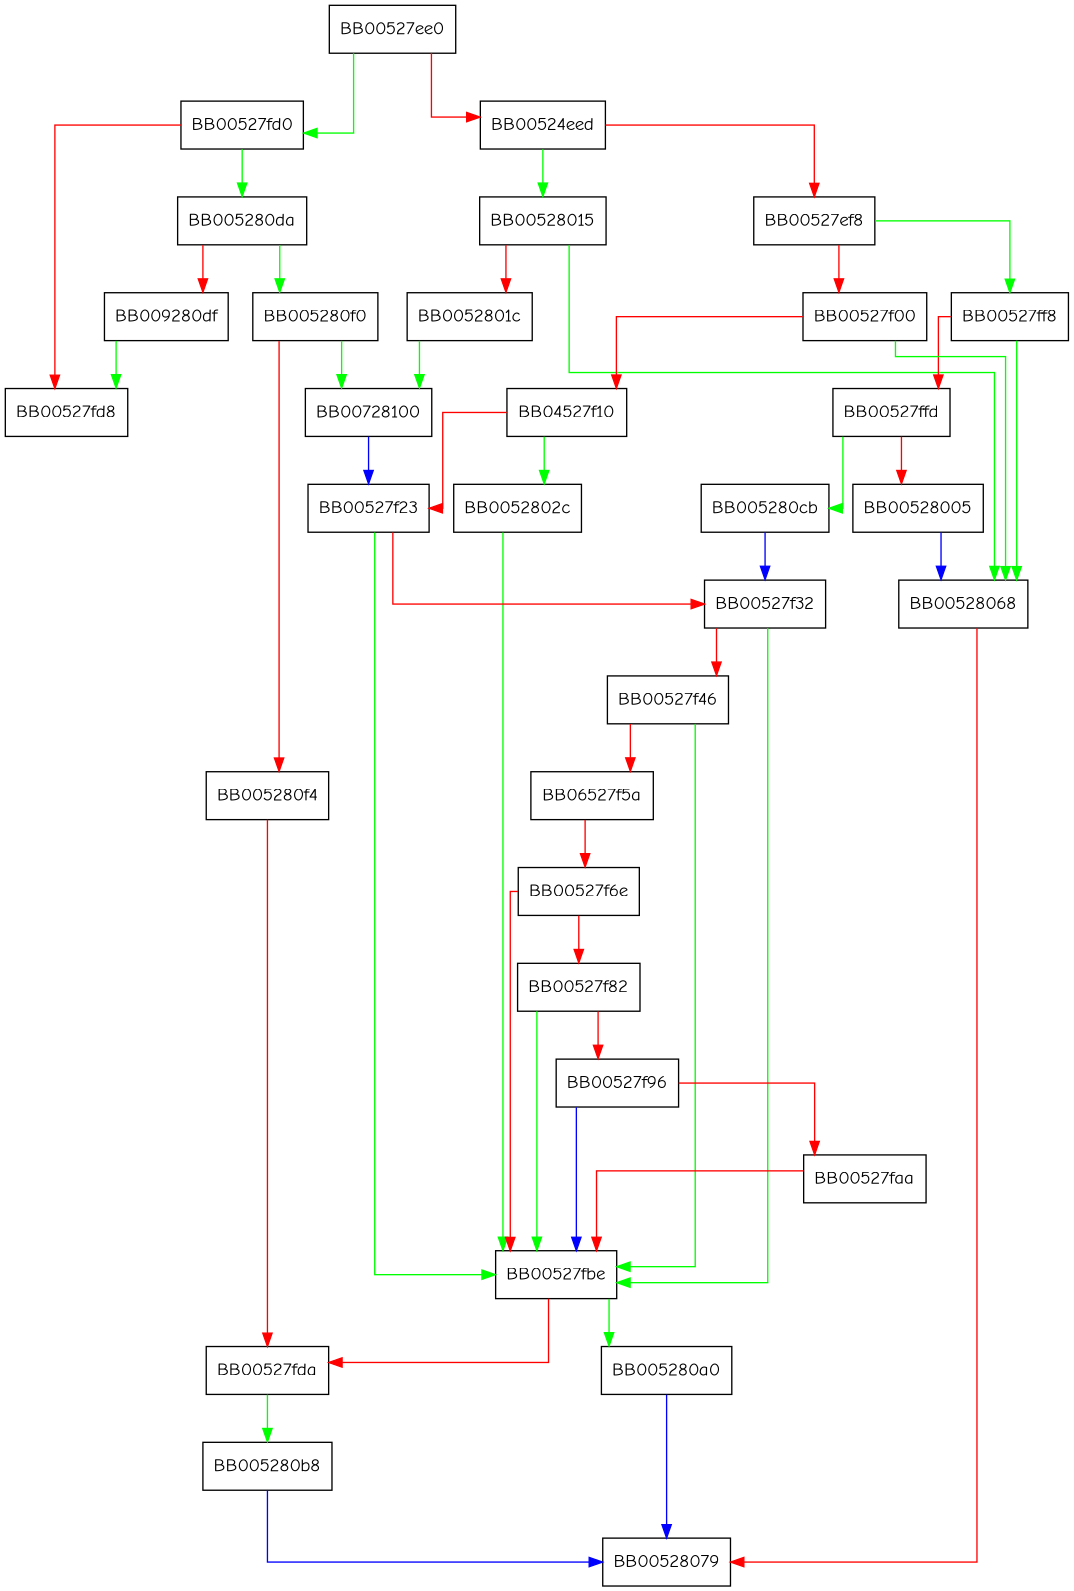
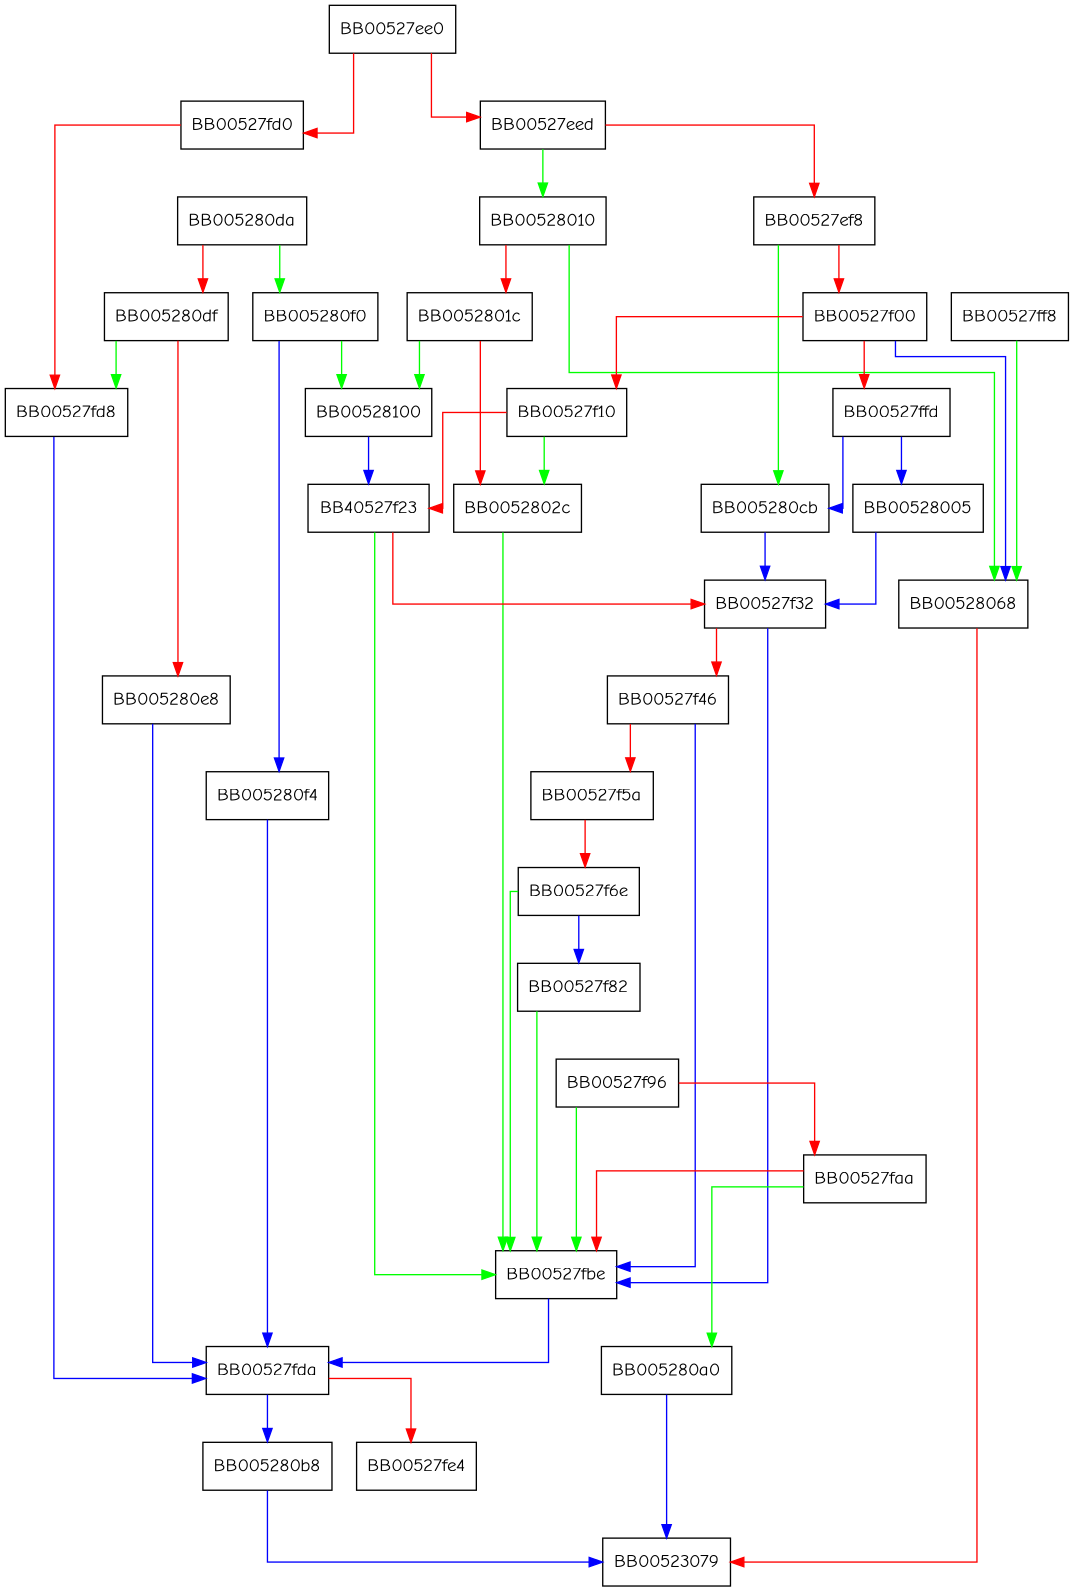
  digraph {
    fontname="Comic Neue"
    splines=ortho
    node [fontname="Comic Neue" shape=box]
    edge [color=red fontname="Comic Neue"]
    BB00527ee0
    BB00527fd0
-   BB00527eed [label=BB00524eed]
+   BB00527eed
    BB005280da
    BB00527fd8
-   BB00528010 [label=BB00528015]
+   BB00528010
    BB00527ef8
    BB005280f0
-   BB005280df [label=BB009280df]
+   BB005280df
    BB00527fda
    BB00528068
    BB0052801c
    BB00527ff8
    BB00527f00
-   BB00528079
+   BB00528079 [label=BB00523079]
    BB0052802c
-   BB00528100 [label=BB00728100]
+   BB00528100
    BB00527ffd
-   BB00527f10 [label=BB04527f10]
+   BB00527f10
    BB005280cb
    BB00528005
-   BB00527f23
+   BB00527f23 [label=BB40527f23]
    BB00527fbe
    BB00527f32
    BB00527f46
    BB005280b8
-   BB00527f5a [label=BB06527f5a]
+   BB00527fe4
+   BB00527f5a
    BB00527f6e
    BB00527f82
    BB00527f96
    BB00527faa
    BB005280a0
    BB005280f4
-   BB00527ee0 -> BB00527fd0 [color=green]
+   BB005280e8
+   BB00527ee0 -> BB00527fd0
    BB00527ee0 -> BB00527eed
-   BB00527fd0 -> BB005280da [color=green]
    BB00527fd0 -> BB00527fd8
    BB00527eed -> BB00528010 [color=green]
    BB00527eed -> BB00527ef8
    BB005280da -> BB005280f0 [color=green]
    BB005280da -> BB005280df
+   BB00527fd8 -> BB00527fda [color=blue]
    BB00528010 -> BB00528068 [color=green]
    BB00528010 -> BB0052801c
-   BB00527ef8 -> BB00527ff8 [color=green]
+   BB00527ef8 -> BB005280cb [color=green]
    BB00527ef8 -> BB00527f00
    BB005280f0 -> BB00528100 [color=green]
-   BB005280f0 -> BB005280f4
+   BB005280f0 -> BB005280f4 [color=blue]
    BB005280df -> BB00527fd8 [color=green]
-   BB00527fda -> BB005280b8 [color=green]
+   BB005280df -> BB005280e8
+   BB00527fda -> BB005280b8 [color=blue]
+   BB00527fda -> BB00527fe4
    BB00528068 -> BB00528079
+   BB0052801c -> BB0052802c
    BB0052801c -> BB00528100 [color=green]
    BB00527ff8 -> BB00528068 [color=green]
-   BB00527ff8 -> BB00527ffd
-   BB00527f00 -> BB00528068 [color=green]
+   BB00527f00 -> BB00527ffd
+   BB00527f00 -> BB00528068 [color=blue]
    BB00527f00 -> BB00527f10
    BB0052802c -> BB00527fbe [color=green]
    BB00528100 -> BB00527f23 [color=blue]
-   BB00527ffd -> BB005280cb [color=green]
-   BB00527ffd -> BB00528005
+   BB00527ffd -> BB005280cb [color=blue]
+   BB00527ffd -> BB00528005 [color=blue]
    BB00527f10 -> BB0052802c [color=green]
    BB00527f10 -> BB00527f23
    BB005280cb -> BB00527f32 [color=blue]
-   BB00528005 -> BB00528068 [color=blue]
+   BB00528005 -> BB00527f32 [color=blue]
    BB00527f23 -> BB00527fbe [color=green]
    BB00527f23 -> BB00527f32
-   BB00527fbe -> BB00527fda
-   BB00527f32 -> BB00527fbe [color=green]
+   BB00527fbe -> BB00527fda [color=blue]
+   BB00527f32 -> BB00527fbe [color=blue]
    BB00527f32 -> BB00527f46
-   BB00527f46 -> BB00527fbe [color=green]
+   BB00527f46 -> BB00527fbe [color=blue]
    BB00527f46 -> BB00527f5a
    BB005280b8 -> BB00528079 [color=blue]
    BB00527f5a -> BB00527f6e
-   BB00527f6e -> BB00527fbe
-   BB00527f6e -> BB00527f82
+   BB00527f6e -> BB00527fbe [color=green]
+   BB00527f6e -> BB00527f82 [color=blue]
    BB00527f82 -> BB00527fbe [color=green]
-   BB00527f82 -> BB00527f96
-   BB00527f96 -> BB00527fbe [color=blue]
+   BB00527f96 -> BB00527fbe [color=green]
    BB00527f96 -> BB00527faa
    BB00527faa -> BB00527fbe
-   BB00527fbe -> BB005280a0 [color=green]
+   BB00527faa -> BB005280a0 [color=green]
    BB005280a0 -> BB00528079 [color=blue]
-   BB005280f4 -> BB00527fda
+   BB005280f4 -> BB00527fda [color=blue]
+   BB005280e8 -> BB00527fda [color=blue]
  }
